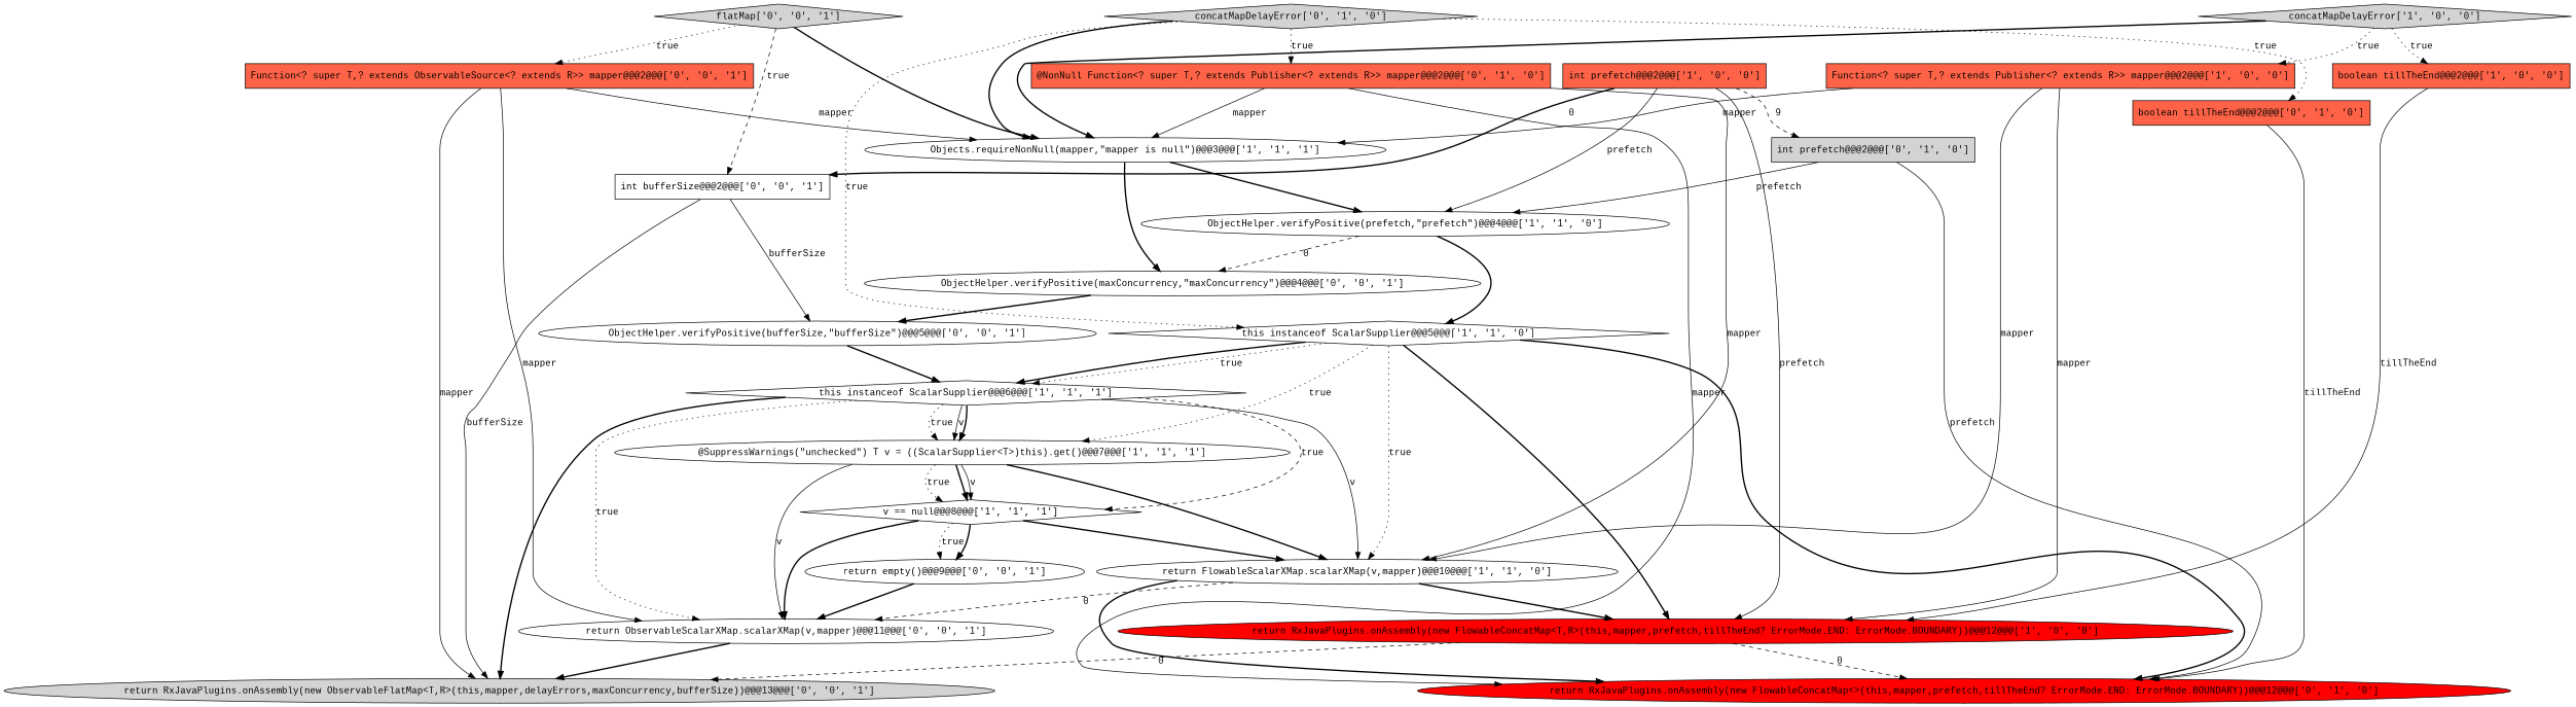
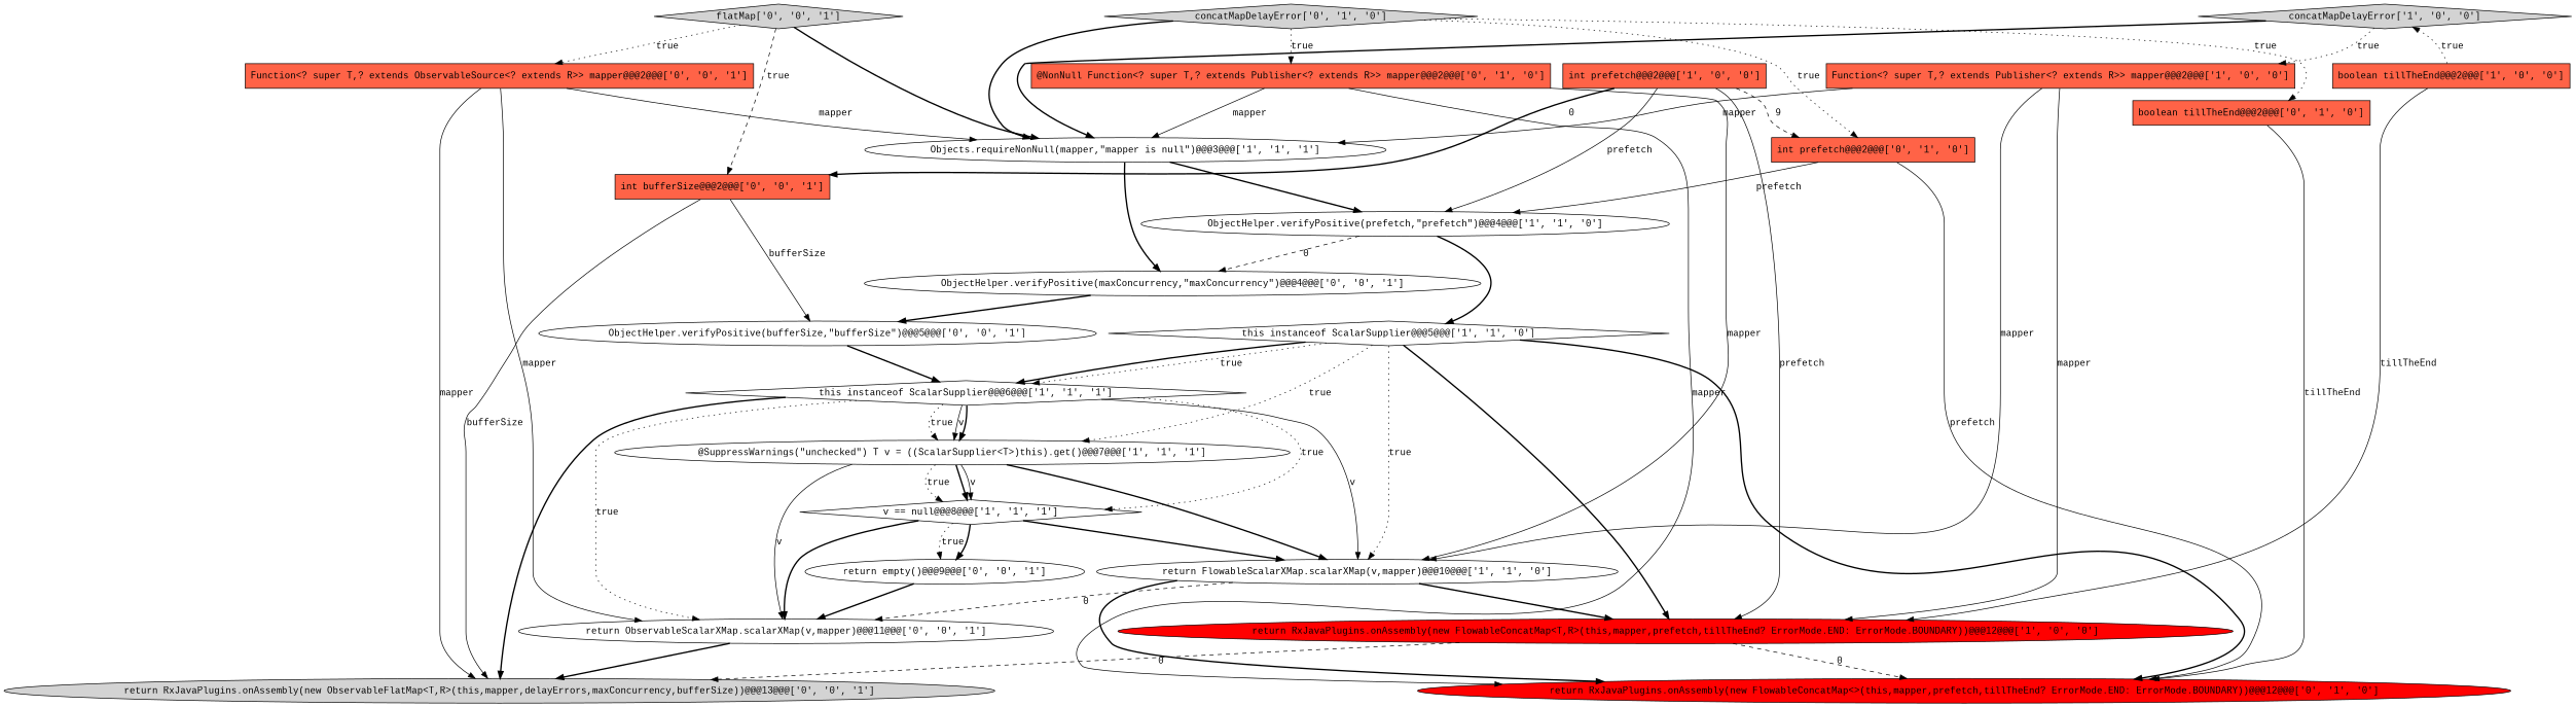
  digraph {
    fontname="Liberation Mono"
    node [fillcolor=white fontname="Liberation Mono" shape=ellipse style=filled]
    edge [fontname="Liberation Mono" style=bold]
    n1 [fillcolor=lightgray label="return RxJavaPlugins.onAssembly(new ObservableFlatMap<T,R>(this,mapper,delayErrors,maxConcurrency,bufferSize))@@@13@@@['0', '0', '1']"]
    n2 [fillcolor=tomato label="@NonNull Function<? super T,? extends Publisher<? extends R>> mapper@@@2@@@['0', '1', '0']" shape=box]
    n3 [label="Objects.requireNonNull(mapper,\"mapper is null\")@@@3@@@['1', '1', '1']"]
    n4 [fillcolor=red label="return RxJavaPlugins.onAssembly(new FlowableConcatMap<>(this,mapper,prefetch,tillTheEnd? ErrorMode.END: ErrorMode.BOUNDARY))@@@12@@@['0', '1', '0']"]
    n5 [label="return FlowableScalarXMap.scalarXMap(v,mapper)@@@10@@@['1', '1', '0']"]
    n6 [label="ObjectHelper.verifyPositive(prefetch,\"prefetch\")@@@4@@@['1', '1', '0']"]
    n7 [label="ObjectHelper.verifyPositive(maxConcurrency,\"maxConcurrency\")@@@4@@@['0', '0', '1']"]
    n8 [label="return ObservableScalarXMap.scalarXMap(v,mapper)@@@11@@@['0', '0', '1']"]
    n9 [fillcolor=red label="return RxJavaPlugins.onAssembly(new FlowableConcatMap<T,R>(this,mapper,prefetch,tillTheEnd? ErrorMode.END: ErrorMode.BOUNDARY))@@@12@@@['1', '0', '0']"]
    n10 [fillcolor=lightgray label="flatMap['0', '0', '1']" shape=diamond]
    n11 [fillcolor=tomato label="Function<? super T,? extends ObservableSource<? extends R>> mapper@@@2@@@['0', '0', '1']" shape=box]
-   n12 [label="int bufferSize@@@2@@@['0', '0', '1']" shape=box]
+   n12 [fillcolor=tomato label="int bufferSize@@@2@@@['0', '0', '1']" shape=box]
    n13 [label="ObjectHelper.verifyPositive(bufferSize,\"bufferSize\")@@@5@@@['0', '0', '1']"]
    n14 [label="return empty()@@@9@@@['0', '0', '1']"]
    n15 [label="this instanceof ScalarSupplier@@@5@@@['1', '1', '0']" shape=diamond]
    n16 [label="@SuppressWarnings(\"unchecked\") T v = ((ScalarSupplier<T>)this).get()@@@7@@@['1', '1', '1']"]
    n17 [label="this instanceof ScalarSupplier@@@6@@@['1', '1', '1']" shape=diamond]
    n18 [label="v == null@@@8@@@['1', '1', '1']" shape=diamond]
    n19 [fillcolor=lightgray label="concatMapDelayError['1', '0', '0']" shape=diamond]
    n20 [fillcolor=tomato label="Function<? super T,? extends Publisher<? extends R>> mapper@@@2@@@['1', '0', '0']" shape=box]
    n21 [fillcolor=tomato label="boolean tillTheEnd@@@2@@@['1', '0', '0']" shape=box]
    n22 [fillcolor=tomato label="int prefetch@@@2@@@['1', '0', '0']" shape=box]
-   n23 [fillcolor=lightgray label="int prefetch@@@2@@@['0', '1', '0']" shape=box]
+   n23 [fillcolor=tomato label="int prefetch@@@2@@@['0', '1', '0']" shape=box]
    n24 [fillcolor=lightgray label="concatMapDelayError['0', '1', '0']" shape=diamond]
    n25 [fillcolor=tomato label="boolean tillTheEnd@@@2@@@['0', '1', '0']" shape=box]
    n2 -> n3 [label=mapper style=solid]
    n2 -> n4 [label=mapper style=solid]
    n2 -> n5 [label=mapper style=solid]
    n3 -> n6
    n3 -> n7
    n5 -> n4
    n5 -> n8 [label=0 style=dashed]
    n5 -> n9
    n6 -> n7 [label=0 style=dashed]
    n6 -> n15
    n7 -> n13
    n8 -> n1
    n9 -> n1 [label=0 style=dashed]
    n9 -> n4 [label=0 style=dashed]
    n10 -> n3
    n10 -> n11 [label=true style=dotted]
    n10 -> n12 [label=true style=dashed]
    n11 -> n1 [label=mapper style=solid]
    n11 -> n3 [label=mapper style=solid]
    n11 -> n8 [label=mapper style=solid]
    n12 -> n1 [label=bufferSize style=solid]
    n12 -> n13 [label=bufferSize style=solid]
    n13 -> n17
    n14 -> n8
    n15 -> n4
    n15 -> n5 [label=true style=dotted]
    n15 -> n9
    n15 -> n16 [label=true style=dotted]
    n15 -> n17
    n15 -> n17 [label=true style=dotted]
    n16 -> n5
    n16 -> n8 [label=v style=solid]
    n16 -> n18 [label=v style=solid]
    n16 -> n18 [label=true style=dotted]
    n16 -> n18
    n17 -> n1
    n17 -> n5 [label=v style=solid]
    n17 -> n8 [label=true style=dotted]
    n17 -> n16 [label=v style=solid]
    n17 -> n16
    n17 -> n16 [label=true style=dotted]
-   n17 -> n18 [label=true style=dashed]
+   n17 -> n18 [label=true style=dotted]
    n18 -> n5
    n18 -> n8
    n18 -> n14 [label=true style=dotted]
    n18 -> n14
    n19 -> n3
    n19 -> n20 [label=true style=dotted]
-   n19 -> n21 [label=true style=dotted]
+   n21 -> n19 [label=true style=dotted]
    n20 -> n3 [label=mapper style=solid]
    n20 -> n5 [label=mapper style=solid]
    n20 -> n9 [label=mapper style=solid]
    n21 -> n9 [label=tillTheEnd style=solid]
    n22 -> n6 [label=prefetch style=solid]
    n22 -> n9 [label=prefetch style=solid]
    n22 -> n12 [label=0]
    n22 -> n23 [label=9 style=dashed]
    n23 -> n4 [label=prefetch style=solid]
    n23 -> n6 [label=prefetch style=solid]
    n24 -> n2 [label=true style=dotted]
    n24 -> n3
-   n24 -> n15 [label=true style=dotted]
+   n24 -> n23 [label=true style=dotted]
    n24 -> n25 [label=true style=dotted]
    n25 -> n4 [label=tillTheEnd style=solid]
  }
